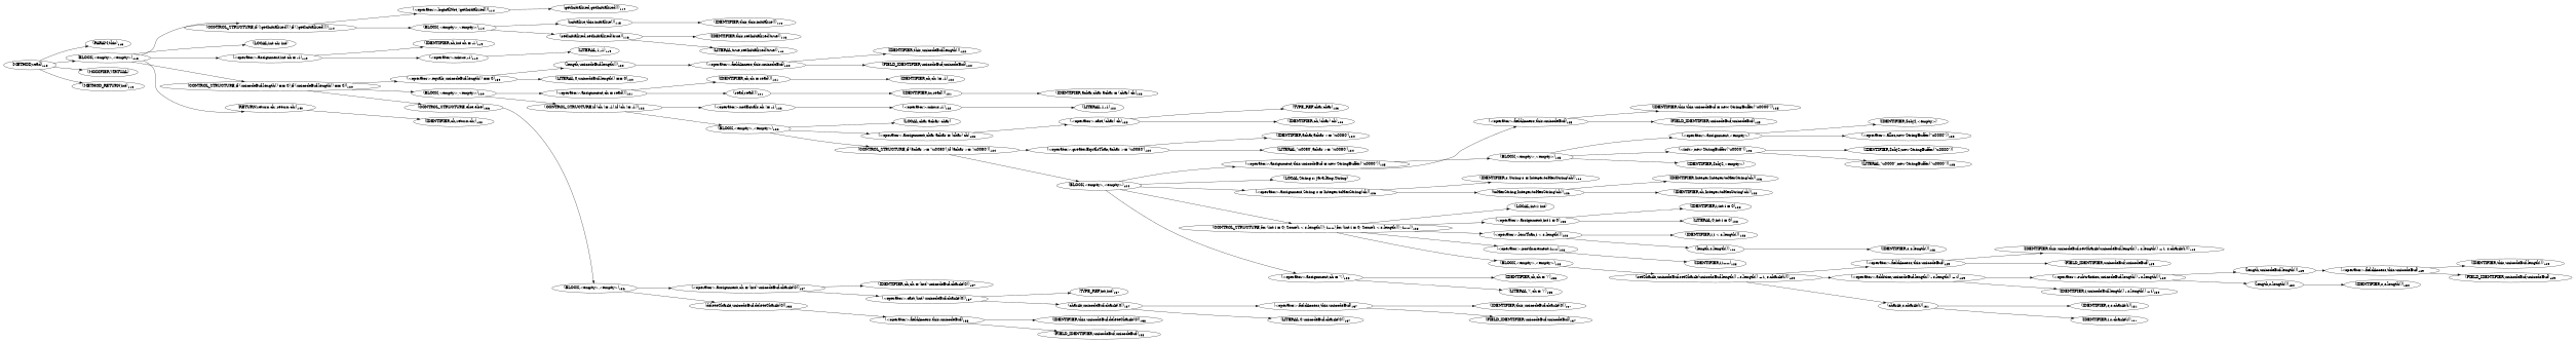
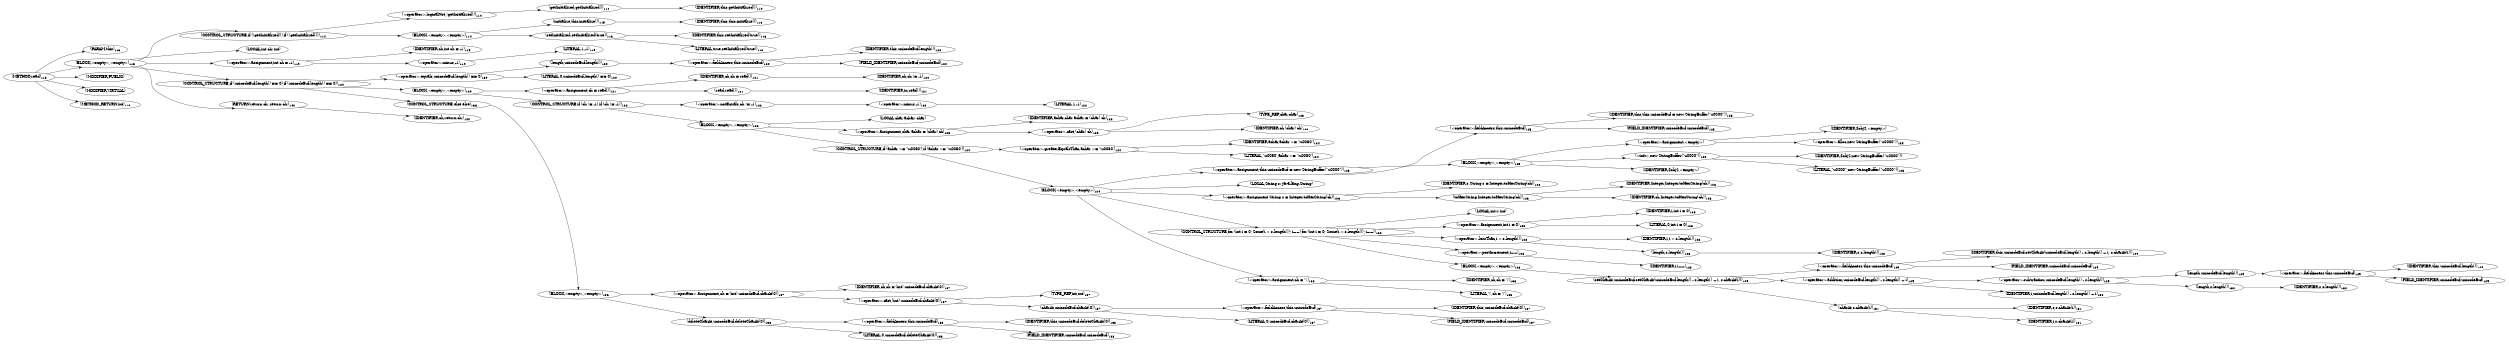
  digraph {
    rankdir=LR
    n1 [label=<(METHOD,read)<SUB>113</SUB>>]
    n2 [label=<(PARAM,this)<SUB>113</SUB>>]
    n3 [label=<(BLOCK,&lt;empty&gt;,&lt;empty&gt;)<SUB>113</SUB>>]
+   n4 [label=<(MODIFIER,PUBLIC)>]
    n5 [label=<(MODIFIER,VIRTUAL)>]
    n6 [label=<(METHOD_RETURN,int)<SUB>113</SUB>>]
    n7 [label=<(CONTROL_STRUCTURE,if (!getInitialized()),if (!getInitialized()))<SUB>114</SUB>>]
    n8 [label=<(LOCAL,int ch: int)>]
    n9 [label=<(&lt;operator&gt;.assignment,int ch = -1)<SUB>119</SUB>>]
    n10 [label=<(CONTROL_STRUCTURE,if (unicodeBuf.length() == 0),if (unicodeBuf.length() == 0))<SUB>120</SUB>>]
    n11 [label=<(RETURN,return ch;,return ch;)<SUB>140</SUB>>]
    n12 [label=<(&lt;operator&gt;.logicalNot,!getInitialized())<SUB>114</SUB>>]
    n13 [label=<(BLOCK,&lt;empty&gt;,&lt;empty&gt;)<SUB>114</SUB>>]
    n14 [label=<(IDENTIFIER,ch,int ch = -1)<SUB>119</SUB>>]
    n15 [label=<(&lt;operator&gt;.minus,-1)<SUB>119</SUB>>]
    n16 [label=<(&lt;operator&gt;.equals,unicodeBuf.length() == 0)<SUB>180</SUB>>]
    n17 [label=<(BLOCK,&lt;empty&gt;,&lt;empty&gt;)<SUB>120</SUB>>]
    n18 [label=<(CONTROL_STRUCTURE,else,else)<SUB>136</SUB>>]
    n19 [label=<(IDENTIFIER,ch,return ch;)<SUB>140</SUB>>]
    n20 [label=<(getInitialized,getInitialized())<SUB>114</SUB>>]
    n21 [label=<(initialize,this.initialize())<SUB>115</SUB>>]
    n22 [label=<(setInitialized,setInitialized(true))<SUB>116</SUB>>]
+   n23 [label=<(IDENTIFIER,this,getInitialized())<SUB>114</SUB>>]
    n24 [label=<(IDENTIFIER,this,this.initialize())<SUB>115</SUB>>]
    n25 [label=<(IDENTIFIER,this,setInitialized(true))<SUB>116</SUB>>]
    n26 [label=<(LITERAL,true,setInitialized(true))<SUB>116</SUB>>]
    n27 [label=<(LITERAL,1,-1)<SUB>119</SUB>>]
    n28 [label=<(length,unicodeBuf.length())<SUB>120</SUB>>]
    n29 [label=<(LITERAL,0,unicodeBuf.length() == 0)<SUB>120</SUB>>]
    n30 [label=<(&lt;operator&gt;.assignment,ch = read())<SUB>121</SUB>>]
    n31 [label=<(CONTROL_STRUCTURE,if (ch != -1),if (ch != -1))<SUB>122</SUB>>]
    n32 [label=<(BLOCK,&lt;empty&gt;,&lt;empty&gt;)<SUB>136</SUB>>]
    n33 [label=<(&lt;operator&gt;.fieldAccess,this.unicodeBuf)<SUB>120</SUB>>]
    n34 [label=<(IDENTIFIER,this,unicodeBuf.length())<SUB>120</SUB>>]
    n35 [label=<(FIELD_IDENTIFIER,unicodeBuf,unicodeBuf)<SUB>120</SUB>>]
    n36 [label=<(IDENTIFIER,ch,ch = read())<SUB>121</SUB>>]
    n37 [label=<(read,read())<SUB>121</SUB>>]
    n38 [label=<(&lt;operator&gt;.notEquals,ch != -1)<SUB>122</SUB>>]
    n39 [label=<(BLOCK,&lt;empty&gt;,&lt;empty&gt;)<SUB>122</SUB>>]
    n40 [label=<(IDENTIFIER,ch,ch != -1)<SUB>122</SUB>>]
    n41 [label=<(IDENTIFIER,in,read())<SUB>121</SUB>>]
    n42 [label=<(&lt;operator&gt;.minus,-1)<SUB>122</SUB>>]
    n43 [label=<(LOCAL,char achar: char)>]
    n44 [label=<(&lt;operator&gt;.assignment,char achar = (char) ch)<SUB>123</SUB>>]
    n45 [label=<(CONTROL_STRUCTURE,if (achar &gt;= '\u0080'),if (achar &gt;= '\u0080'))<SUB>124</SUB>>]
    n46 [label=<(LITERAL,1,-1)<SUB>122</SUB>>]
    n47 [label=<(IDENTIFIER,achar,char achar = (char) ch)<SUB>123</SUB>>]
    n48 [label=<(&lt;operator&gt;.cast,(char) ch)<SUB>123</SUB>>]
    n49 [label=<(&lt;operator&gt;.greaterEqualsThan,achar &gt;= '\u0080')<SUB>124</SUB>>]
    n50 [label=<(BLOCK,&lt;empty&gt;,&lt;empty&gt;)<SUB>124</SUB>>]
    n51 [label=<(TYPE_REF,char,char)<SUB>123</SUB>>]
    n52 [label=<(IDENTIFIER,ch,(char) ch)<SUB>123</SUB>>]
    n53 [label=<(IDENTIFIER,achar,achar &gt;= '\u0080')<SUB>124</SUB>>]
    n54 [label=<(LITERAL,'\u0080',achar &gt;= '\u0080')<SUB>124</SUB>>]
    n55 [label=<(&lt;operator&gt;.assignment,this.unicodeBuf = new StringBuffer(&quot;u0000&quot;))<SUB>125</SUB>>]
    n56 [label=<(LOCAL,String s: java.lang.String)>]
    n57 [label=<(&lt;operator&gt;.assignment,String s = Integer.toHexString(ch))<SUB>126</SUB>>]
    n58 [label=<(CONTROL_STRUCTURE,for (int i = 0; Some(i &lt; s.length()); i++),for (int i = 0; Some(i &lt; s.length()); i++))<SUB>128</SUB>>]
    n59 [label=<(&lt;operator&gt;.assignment,ch = '\\')<SUB>133</SUB>>]
    n60 [label=<(&lt;operator&gt;.fieldAccess,this.unicodeBuf)<SUB>125</SUB>>]
    n61 [label=<(BLOCK,&lt;empty&gt;,&lt;empty&gt;)<SUB>125</SUB>>]
    n62 [label=<(IDENTIFIER,s,String s = Integer.toHexString(ch))<SUB>126</SUB>>]
    n63 [label=<(toHexString,Integer.toHexString(ch))<SUB>126</SUB>>]
    n64 [label=<(LOCAL,int i: int)>]
    n65 [label=<(&lt;operator&gt;.assignment,int i = 0)<SUB>138</SUB>>]
    n66 [label=<(&lt;operator&gt;.lessThan,i &lt; s.length())<SUB>128</SUB>>]
    n67 [label=<(&lt;operator&gt;.postIncrement,i++)<SUB>128</SUB>>]
    n68 [label=<(BLOCK,&lt;empty&gt;,&lt;empty&gt;)<SUB>128</SUB>>]
    n69 [label=<(IDENTIFIER,ch,ch = '\\')<SUB>133</SUB>>]
    n70 [label=<(LITERAL,'\\',ch = '\\')<SUB>133</SUB>>]
    n71 [label=<(IDENTIFIER,this,this.unicodeBuf = new StringBuffer(&quot;u0000&quot;))<SUB>125</SUB>>]
    n72 [label=<(FIELD_IDENTIFIER,unicodeBuf,unicodeBuf)<SUB>125</SUB>>]
    n73 [label=<(&lt;operator&gt;.assignment,&lt;empty&gt;)>]
    n74 [label=<(&lt;init&gt;,new StringBuffer(&quot;u0000&quot;))<SUB>125</SUB>>]
    n75 [label=<(IDENTIFIER,$obj2,&lt;empty&gt;)>]
    n76 [label=<(IDENTIFIER,$obj2,&lt;empty&gt;)>]
    n77 [label=<(&lt;operator&gt;.alloc,new StringBuffer(&quot;u0000&quot;))<SUB>125</SUB>>]
    n78 [label=<(IDENTIFIER,$obj2,new StringBuffer(&quot;u0000&quot;))>]
    n79 [label=<(LITERAL,&quot;u0000&quot;,new StringBuffer(&quot;u0000&quot;))<SUB>125</SUB>>]
    n80 [label=<(IDENTIFIER,Integer,Integer.toHexString(ch))<SUB>126</SUB>>]
    n81 [label=<(IDENTIFIER,ch,Integer.toHexString(ch))<SUB>126</SUB>>]
    n82 [label=<(IDENTIFIER,i,int i = 0)<SUB>128</SUB>>]
    n83 [label=<(LITERAL,0,int i = 0)<SUB>128</SUB>>]
    n84 [label=<(IDENTIFIER,i,i &lt; s.length())<SUB>128</SUB>>]
    n85 [label=<(length,s.length())<SUB>128</SUB>>]
    n86 [label=<(IDENTIFIER,i,i++)<SUB>128</SUB>>]
    n87 [label=<(setCharAt,unicodeBuf.setCharAt(unicodeBuf.length() - s.length() + i, s.charAt(i)))<SUB>129</SUB>>]
    n88 [label=<(IDENTIFIER,s,s.length())<SUB>128</SUB>>]
    n89 [label=<(&lt;operator&gt;.fieldAccess,this.unicodeBuf)<SUB>129</SUB>>]
    n90 [label=<(&lt;operator&gt;.addition,unicodeBuf.length() - s.length() + i)<SUB>129</SUB>>]
    n91 [label=<(charAt,s.charAt(i))<SUB>131</SUB>>]
    n92 [label=<(IDENTIFIER,this,unicodeBuf.setCharAt(unicodeBuf.length() - s.length() + i, s.charAt(i)))<SUB>129</SUB>>]
    n93 [label=<(FIELD_IDENTIFIER,unicodeBuf,unicodeBuf)<SUB>129</SUB>>]
    n94 [label=<(&lt;operator&gt;.subtraction,unicodeBuf.length() - s.length())<SUB>129</SUB>>]
    n95 [label=<(IDENTIFIER,i,unicodeBuf.length() - s.length() + i)<SUB>130</SUB>>]
    n96 [label=<(IDENTIFIER,s,s.charAt(i))<SUB>131</SUB>>]
    n97 [label=<(IDENTIFIER,i,s.charAt(i))<SUB>131</SUB>>]
    n98 [label=<(length,unicodeBuf.length())<SUB>129</SUB>>]
    n99 [label=<(length,s.length())<SUB>130</SUB>>]
    n100 [label=<(&lt;operator&gt;.fieldAccess,this.unicodeBuf)<SUB>129</SUB>>]
    n101 [label=<(IDENTIFIER,s,s.length())<SUB>130</SUB>>]
    n102 [label=<(IDENTIFIER,this,unicodeBuf.length())<SUB>129</SUB>>]
    n103 [label=<(FIELD_IDENTIFIER,unicodeBuf,unicodeBuf)<SUB>129</SUB>>]
    n104 [label=<(&lt;operator&gt;.assignment,ch = (int) unicodeBuf.charAt(0))<SUB>137</SUB>>]
    n105 [label=<(deleteCharAt,unicodeBuf.deleteCharAt(0))<SUB>138</SUB>>]
    n106 [label=<(IDENTIFIER,ch,ch = (int) unicodeBuf.charAt(0))<SUB>137</SUB>>]
    n107 [label=<(&lt;operator&gt;.cast,(int) unicodeBuf.charAt(0))<SUB>137</SUB>>]
    n108 [label=<(&lt;operator&gt;.fieldAccess,this.unicodeBuf)<SUB>138</SUB>>]
+   n109 [label=<(LITERAL,0,unicodeBuf.deleteCharAt(0))<SUB>138</SUB>>]
    n110 [label=<(TYPE_REF,int,int)<SUB>137</SUB>>]
    n111 [label=<(charAt,unicodeBuf.charAt(0))<SUB>137</SUB>>]
    n112 [label=<(&lt;operator&gt;.fieldAccess,this.unicodeBuf)<SUB>137</SUB>>]
    n113 [label=<(LITERAL,0,unicodeBuf.charAt(0))<SUB>137</SUB>>]
    n114 [label=<(IDENTIFIER,this,unicodeBuf.charAt(0))<SUB>137</SUB>>]
    n115 [label=<(FIELD_IDENTIFIER,unicodeBuf,unicodeBuf)<SUB>137</SUB>>]
    n116 [label=<(IDENTIFIER,this,unicodeBuf.deleteCharAt(0))<SUB>138</SUB>>]
    n117 [label=<(FIELD_IDENTIFIER,unicodeBuf,unicodeBuf)<SUB>138</SUB>>]
    n1 -> n2
    n1 -> n3
+   n1 -> n4
    n1 -> n5
    n1 -> n6
    n3 -> n7
    n3 -> n8
    n3 -> n9
    n3 -> n10
    n3 -> n11
    n7 -> n12
    n7 -> n13
    n9 -> n14
    n9 -> n15
    n10 -> n16
    n10 -> n17
    n10 -> n18
    n11 -> n19
    n12 -> n20
    n13 -> n21
    n13 -> n22
    n15 -> n27
    n16 -> n28
    n16 -> n29
    n17 -> n30
    n17 -> n31
    n18 -> n32
+   n20 -> n23
    n21 -> n24
    n22 -> n25
    n22 -> n26
    n28 -> n33
    n30 -> n36
    n30 -> n37
    n31 -> n38
    n31 -> n39
    n32 -> n104
    n32 -> n105
    n33 -> n34
    n33 -> n35
    n36 -> n40
    n37 -> n41
    n38 -> n42
    n39 -> n43
    n39 -> n44
    n39 -> n45
    n42 -> n46
-   n41 -> n47
+   n44 -> n47
    n44 -> n48
    n45 -> n49
    n45 -> n50
    n48 -> n51
    n48 -> n52
    n49 -> n53
    n49 -> n54
    n50 -> n55
    n50 -> n56
    n50 -> n57
    n50 -> n58
    n50 -> n59
    n55 -> n60
    n55 -> n61
    n57 -> n62
    n57 -> n63
    n58 -> n64
    n58 -> n65
    n58 -> n66
    n58 -> n67
    n58 -> n68
    n59 -> n69
    n59 -> n70
    n60 -> n71
    n60 -> n72
    n61 -> n73
    n61 -> n74
    n61 -> n75
    n63 -> n80
    n63 -> n81
    n65 -> n82
    n65 -> n83
    n66 -> n84
    n66 -> n85
    n67 -> n86
    n68 -> n87
    n73 -> n76
    n73 -> n77
    n74 -> n78
    n74 -> n79
    n85 -> n88
    n87 -> n89
    n87 -> n90
    n87 -> n91
    n89 -> n92
    n89 -> n93
    n90 -> n94
    n90 -> n95
    n91 -> n96
    n91 -> n97
    n94 -> n98
    n94 -> n99
    n98 -> n100
    n99 -> n101
    n100 -> n102
    n100 -> n103
    n104 -> n106
    n104 -> n107
    n105 -> n108
+   n105 -> n109
    n107 -> n110
    n107 -> n111
    n108 -> n116
    n108 -> n117
    n111 -> n112
    n111 -> n113
    n112 -> n114
    n112 -> n115
  }
